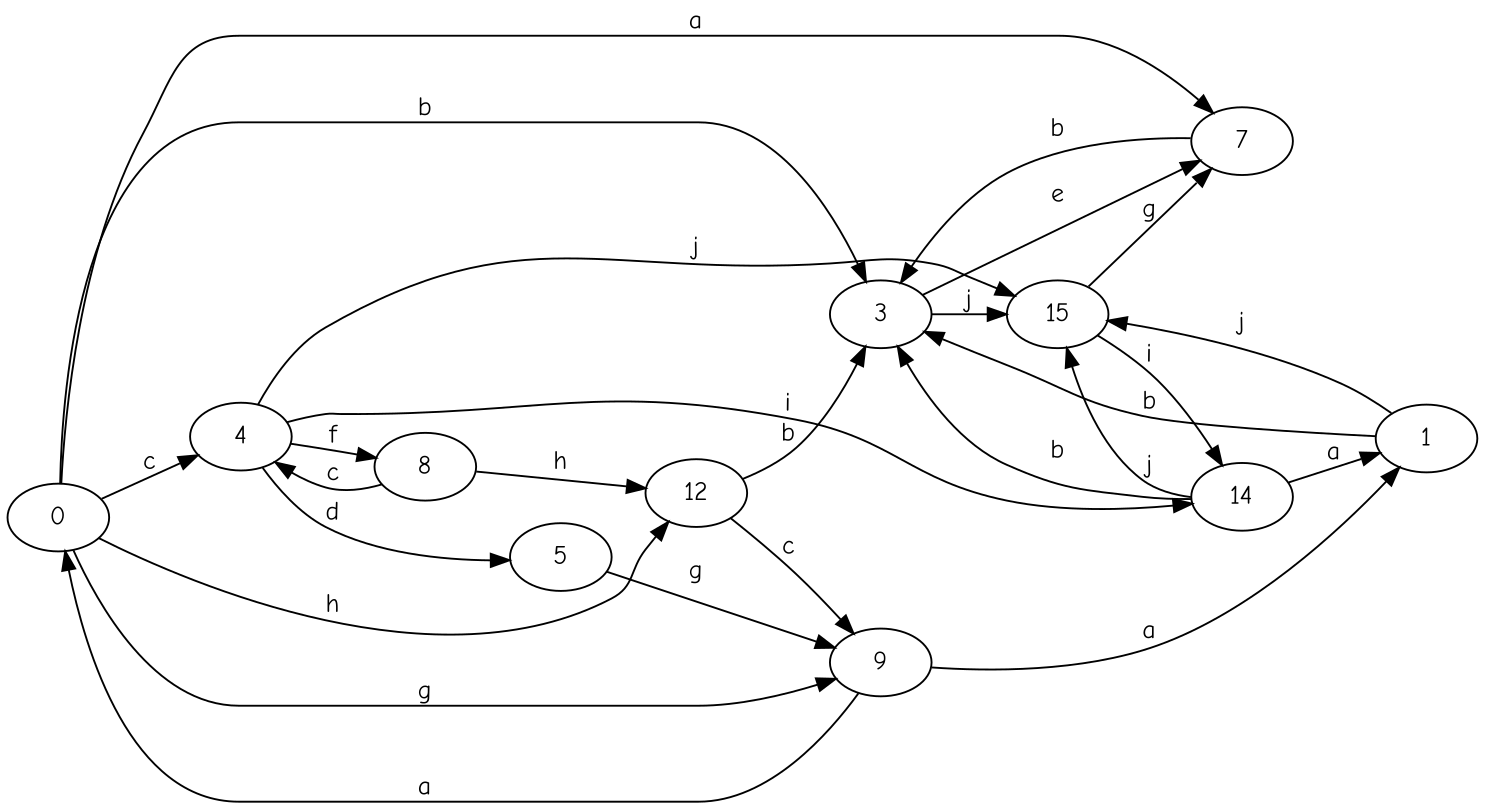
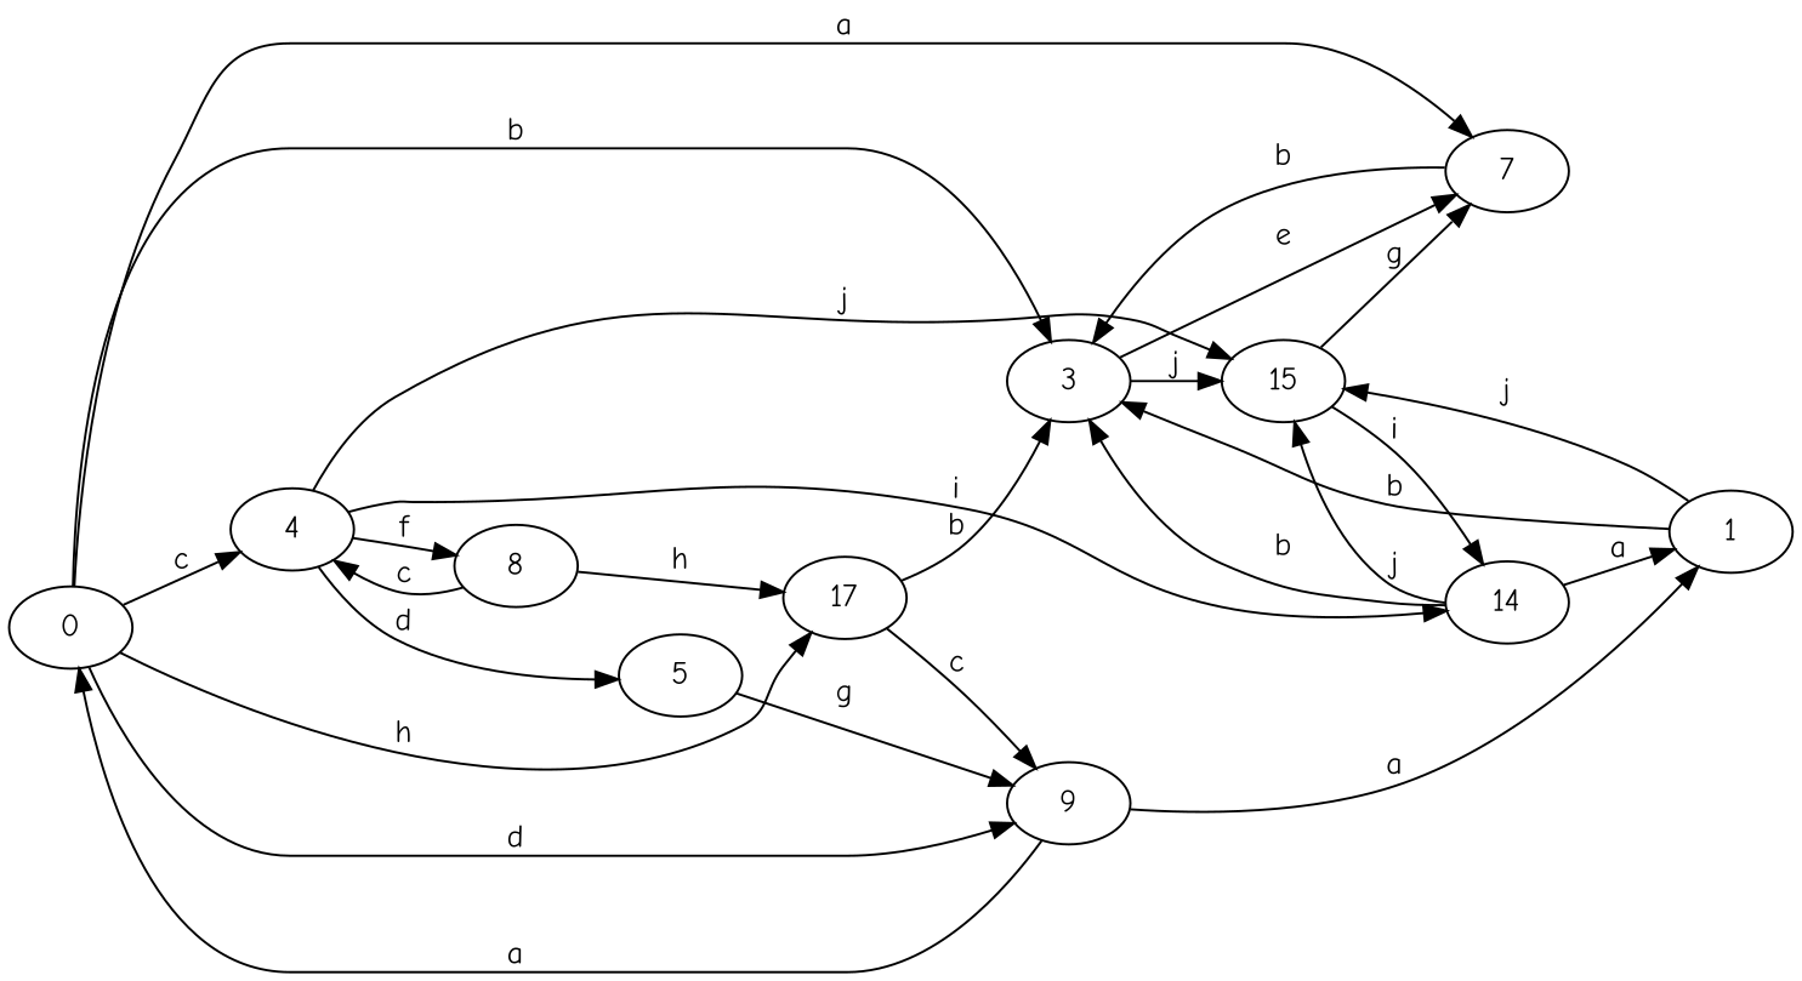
  strict digraph {
    fontname="Comic Neue"
    rankdir=LR
    node [fontname="Comic Neue"]
    edge [fontname="Comic Neue"]
    0
    3
    4
    7
    9
-   12
+   12 [label=17]
    15
    5
    8
    14
    1
    0 -> 3 [label=b]
    0 -> 4 [label=c]
    0 -> 7 [label=a]
-   0 -> 9 [label=g]
+   0 -> 9 [label=d]
    0 -> 12 [label=h]
    3 -> 7 [label=e]
    3 -> 15 [label=j]
    4 -> 15 [label=j]
    4 -> 5 [label=d]
    4 -> 8 [label=f]
    4 -> 14 [label=i]
    7 -> 3 [label=b]
    9 -> 0 [label=a]
    9 -> 1 [label=a]
    12 -> 3 [label=b]
    12 -> 9 [label=c]
    15 -> 7 [label=g]
    15 -> 14 [label=i]
    5 -> 9 [label=g]
    8 -> 4 [label=c]
    8 -> 12 [label=h]
    14 -> 3 [label=b]
    14 -> 15 [label=j]
    14 -> 1 [label=a]
    1 -> 3 [label=b]
    1 -> 15 [label=j]
  }
